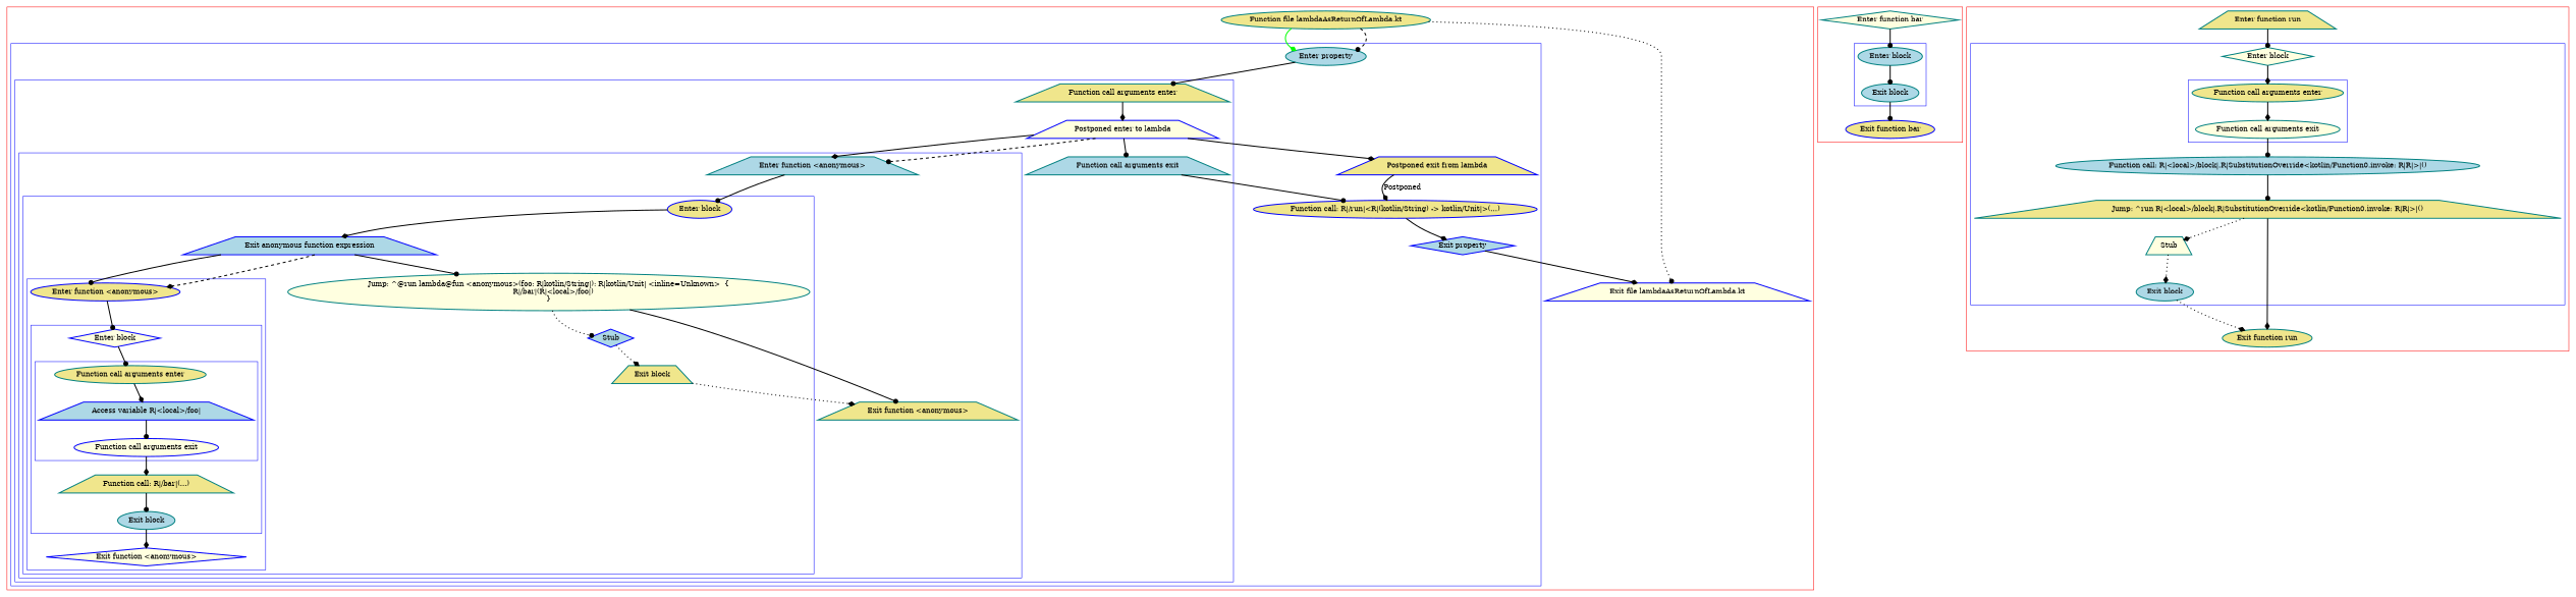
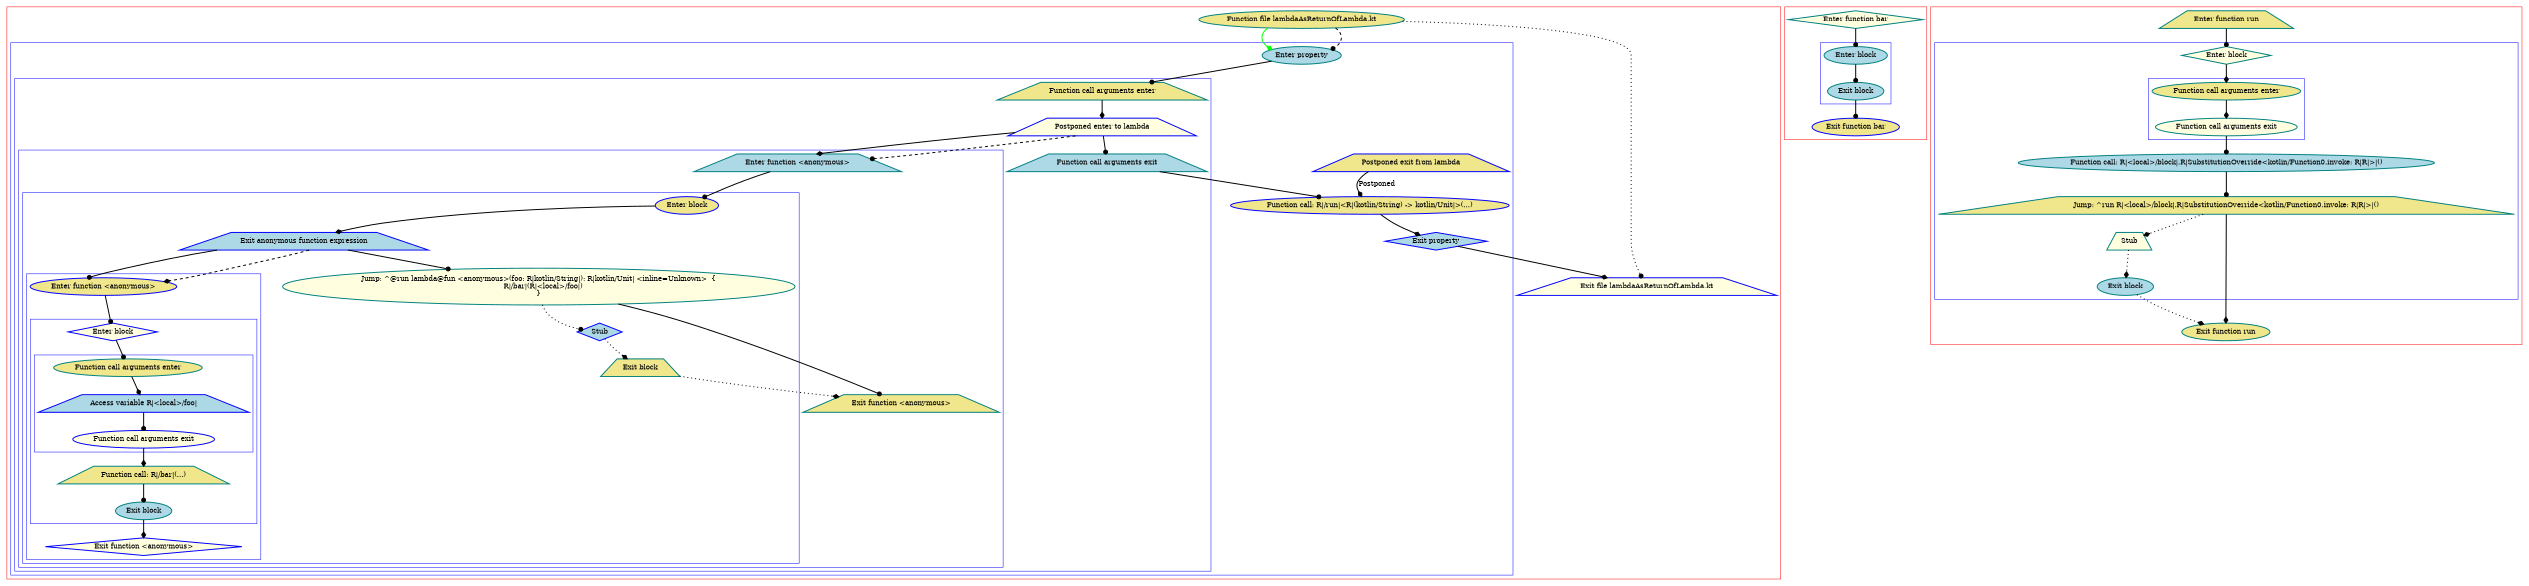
  digraph {
    nodesep=3
    node [color=teal fillcolor=khaki penwidth=2 shape=ellipse style=filled]
    edge [arrowhead=dot penwidth=2]
    n1 [label="Function call arguments enter"]
    n2 [color=blue fillcolor=lightblue label="Access variable R|<local>/foo|" shape=trapezium]
    n3 [color=blue fillcolor=lightyellow label="Function call arguments exit"]
    n4 [color=blue fillcolor=lightyellow label="Enter block" shape=diamond]
    n5 [label="Function call: R|/bar|(...)" shape=trapezium]
    n6 [fillcolor=lightblue label="Exit block"]
    n7 [color=blue label="Enter function <anonymous>"]
    n8 [color=blue fillcolor=lightyellow label="Exit function <anonymous>" shape=diamond]
    n9 [color=blue label="Enter block"]
    n10 [color=blue fillcolor=lightblue label="Exit anonymous function expression" shape=trapezium]
    n11 [fillcolor=lightyellow label="Jump: ^@run lambda@fun <anonymous>(foo: R|kotlin/String|): R|kotlin/Unit| <inline=Unknown>  {\n    R|/bar|(R|<local>/foo|)\n}\n"]
    n12 [color=blue fillcolor=lightblue label=Stub shape=diamond]
    n13 [label="Exit block" shape=trapezium]
    n14 [fillcolor=lightblue label="Enter function <anonymous>" shape=trapezium]
    n15 [label="Exit function <anonymous>" shape=trapezium]
    n16 [label="Function call arguments enter" shape=trapezium]
    n17 [color=blue fillcolor=lightyellow label="Postponed enter to lambda" shape=trapezium]
    n18 [fillcolor=lightblue label="Function call arguments exit" shape=trapezium]
    n19 [fillcolor=lightblue label="Enter property"]
    n20 [color=blue label="Postponed exit from lambda" shape=trapezium]
    n21 [color=blue label="Function call: R|/run|<R|(kotlin/String) -> kotlin/Unit|>(...)"]
    n22 [color=blue fillcolor=lightblue label="Exit property" shape=diamond]
    n23 [label="Function file lambdaAsReturnOfLambda.kt"]
    n24 [color=blue fillcolor=lightyellow label="Exit file lambdaAsReturnOfLambda.kt" shape=trapezium]
    n25 [fillcolor=lightblue label="Enter block"]
    n26 [fillcolor=lightblue label="Exit block"]
    n27 [fillcolor=lightyellow label="Enter function bar" shape=diamond]
    n28 [color=blue label="Exit function bar"]
    n29 [label="Function call arguments enter"]
    n30 [fillcolor=lightyellow label="Function call arguments exit"]
    n31 [fillcolor=lightyellow label="Enter block" shape=diamond]
    n32 [fillcolor=lightblue label="Function call: R|<local>/block|.R|SubstitutionOverride<kotlin/Function0.invoke: R|R|>|()"]
    n33 [label="Jump: ^run R|<local>/block|.R|SubstitutionOverride<kotlin/Function0.invoke: R|R|>|()" shape=trapezium]
    n34 [fillcolor=lightyellow label=Stub shape=trapezium]
    n35 [fillcolor=lightblue label="Exit block"]
    n36 [label="Enter function run" shape=trapezium]
    n37 [label="Exit function run"]
    subgraph cluster_1 {
      color=red
      n23
      n24
      subgraph cluster_2 {
        color=blue
        n19
        n20
        n21
        n22
        subgraph cluster_3 {
          color=blue
          n16
          n17
          n18
          subgraph cluster_4 {
            color=blue
            n14
            n15
            subgraph cluster_5 {
              color=blue
              n9
              n10
              n11
              n12
              n13
              subgraph cluster_6 {
                color=blue
                n7
                n8
                subgraph cluster_7 {
                  color=blue
                  n4
                  n5
                  n6
                  subgraph cluster_8 {
                    color=blue
                    n1
                    n2
                    n3
                  }
                }
              }
            }
          }
        }
      }
    }
    subgraph cluster_9 {
      color=red
      n27
      n28
      subgraph cluster_10 {
        color=blue
        n25
        n26
      }
    }
    subgraph cluster_11 {
      color=red
      n36
      n37
      subgraph cluster_12 {
        color=blue
        n31
        n32
        n33
        n34
        n35
        subgraph cluster_13 {
          color=blue
          n29
          n30
        }
      }
    }
    n1 -> n2 [arrowhead=diamond]
    n2 -> n3
    n3 -> n5 [arrowhead=diamond]
    n4 -> n1
    n5 -> n6
    n6 -> n8 [arrowhead=diamond]
    n7 -> n4
    n9 -> n10 [arrowhead=diamond]
    n10 -> n7
    n10 -> n7 [arrowhead=diamond style=dashed]
    n10 -> n11
    n11 -> n12 [style=dotted]
    n11 -> n15
    n12 -> n13 [arrowhead=diamond style=dotted]
    n13 -> n15 [arrowhead=diamond style=dotted]
    n14 -> n9
    n16 -> n17 [arrowhead=diamond]
    n17 -> n14 [arrowhead=diamond]
    n17 -> n14 [style=dashed]
    n17 -> n18
-   n17 -> n20 [arrowhead=diamond]
    n18 -> n21
    n19 -> n16
    n20 -> n21 [arrowhead=diamond label=Postponed]
    n21 -> n22 [arrowhead=diamond]
    n22 -> n24 [arrowhead=diamond color=black]
    n23 -> n19 [arrowhead=diamond color=green]
    n23 -> n19 [style=dashed]
    n23 -> n24 [style=dotted]
    n25 -> n26
    n26 -> n28
    n27 -> n25
    n29 -> n30 [arrowhead=diamond]
    n30 -> n32
    n31 -> n29 [arrowhead=diamond]
    n32 -> n33
    n33 -> n34 [arrowhead=diamond style=dotted]
    n33 -> n37 [arrowhead=diamond]
    n34 -> n35 [arrowhead=diamond style=dotted]
    n35 -> n37 [arrowhead=diamond style=dotted]
    n36 -> n31
  }
